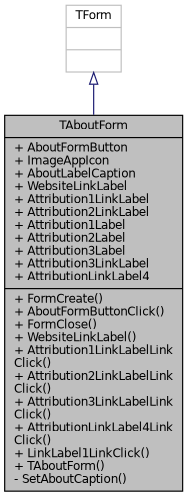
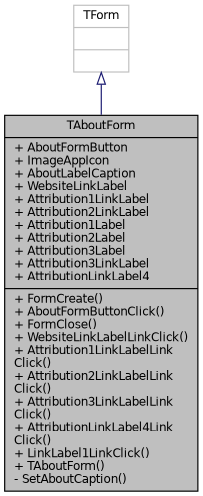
  digraph {
    node [fontname=Helvetica fontsize=10 shape=record style=filled]
-   n1 [color=black fillcolor=grey75 fontcolor=black height=0.2 label="{TAboutForm\n|+ AboutFormButton\l+ ImageAppIcon\l+ AboutLabelCaption\l+ WebsiteLinkLabel\l+ Attribution1LinkLabel\l+ Attribution2LinkLabel\l+ Attribution1Label\l+ Attribution2Label\l+ Attribution3Label\l+ Attribution3LinkLabel\l+ AttributionLinkLabel4\l|+ FormCreate()\l+ AboutFormButtonClick()\l+ FormClose()\l+ WebsiteLinkLabel()\l+ Attribution1LinkLabelLink\lClick()\l+ Attribution2LinkLabelLink\lClick()\l+ Attribution3LinkLabelLink\lClick()\l+ AttributionLinkLabel4Link\lClick()\l+ LinkLabel1LinkClick()\l+ TAboutForm()\l- SetAboutCaption()\l}" width=0.4]
+   n1 [color=black fillcolor=grey75 fontcolor=black height=0.2 label="{TAboutForm\n|+ AboutFormButton\l+ ImageAppIcon\l+ AboutLabelCaption\l+ WebsiteLinkLabel\l+ Attribution1LinkLabel\l+ Attribution2LinkLabel\l+ Attribution1Label\l+ Attribution2Label\l+ Attribution3Label\l+ Attribution3LinkLabel\l+ AttributionLinkLabel4\l|+ FormCreate()\l+ AboutFormButtonClick()\l+ FormClose()\l+ WebsiteLinkLabelLinkClick()\l+ Attribution1LinkLabelLink\lClick()\l+ Attribution2LinkLabelLink\lClick()\l+ Attribution3LinkLabelLink\lClick()\l+ AttributionLinkLabel4Link\lClick()\l+ LinkLabel1LinkClick()\l+ TAboutForm()\l- SetAboutCaption()\l}" width=0.4]
    n2 [color=grey75 fillcolor=white height=0.2 label="{TForm\n||}" width=0.4]
    n2 -> n1 [arrowtail=onormal color=midnightblue dir=back fontname=Helvetica fontsize=10 labelfontname=Helvetica labelfontsize=10 style=solid]
  }
